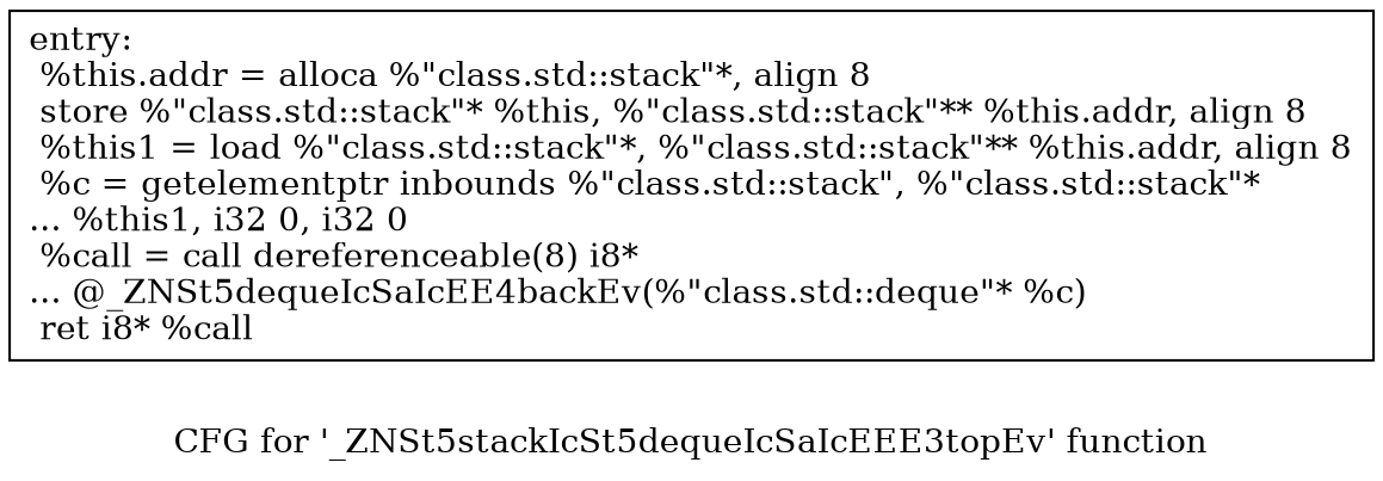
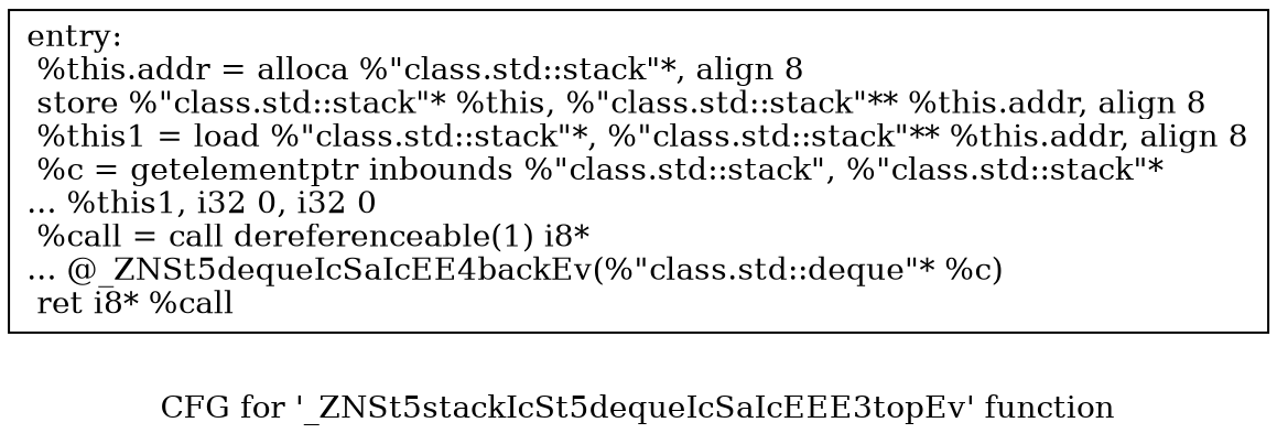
  digraph {
    label="CFG for '_ZNSt5stackIcSt5dequeIcSaIcEEE3topEv' function"
-   n1 [label="{entry:\l  %this.addr = alloca %\"class.std::stack\"*, align 8\l  store %\"class.std::stack\"* %this, %\"class.std::stack\"** %this.addr, align 8\l  %this1 = load %\"class.std::stack\"*, %\"class.std::stack\"** %this.addr, align 8\l  %c = getelementptr inbounds %\"class.std::stack\", %\"class.std::stack\"*\l... %this1, i32 0, i32 0\l  %call = call dereferenceable(8) i8*\l... @_ZNSt5dequeIcSaIcEE4backEv(%\"class.std::deque\"* %c)\l  ret i8* %call\l}" shape=record]
+   n1 [label="{entry:\l  %this.addr = alloca %\"class.std::stack\"*, align 8\l  store %\"class.std::stack\"* %this, %\"class.std::stack\"** %this.addr, align 8\l  %this1 = load %\"class.std::stack\"*, %\"class.std::stack\"** %this.addr, align 8\l  %c = getelementptr inbounds %\"class.std::stack\", %\"class.std::stack\"*\l... %this1, i32 0, i32 0\l  %call = call dereferenceable(1) i8*\l... @_ZNSt5dequeIcSaIcEE4backEv(%\"class.std::deque\"* %c)\l  ret i8* %call\l}" shape=record]
  }
